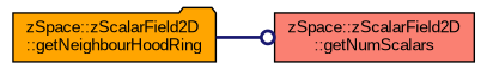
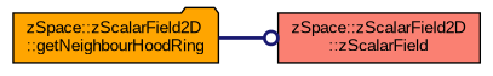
  digraph {
    rankdir=LR
    fontname="Liberation Sans"
    node [color=black fontname="Liberation Sans" fontsize=10 style=filled]
    n1 [fillcolor=orange fontcolor=black height=0.2 label="zSpace::zScalarField2D\l::getNeighbourHoodRing" shape=folder width=0.4]
-   n2 [fillcolor=salmon height=0.2 label="zSpace::zScalarField2D\l::getNumScalars" shape=box width=0.4]
+   n2 [fillcolor=salmon height=0.2 label="zSpace::zScalarField2D\l::zScalarField" shape=box width=0.4]
    n1 -> n2 [color=midnightblue fontname="Liberation Sans" fontsize=10 labelfontname=Helvetica labelfontsize=10 style=bold arrowhead=odot]
  }
